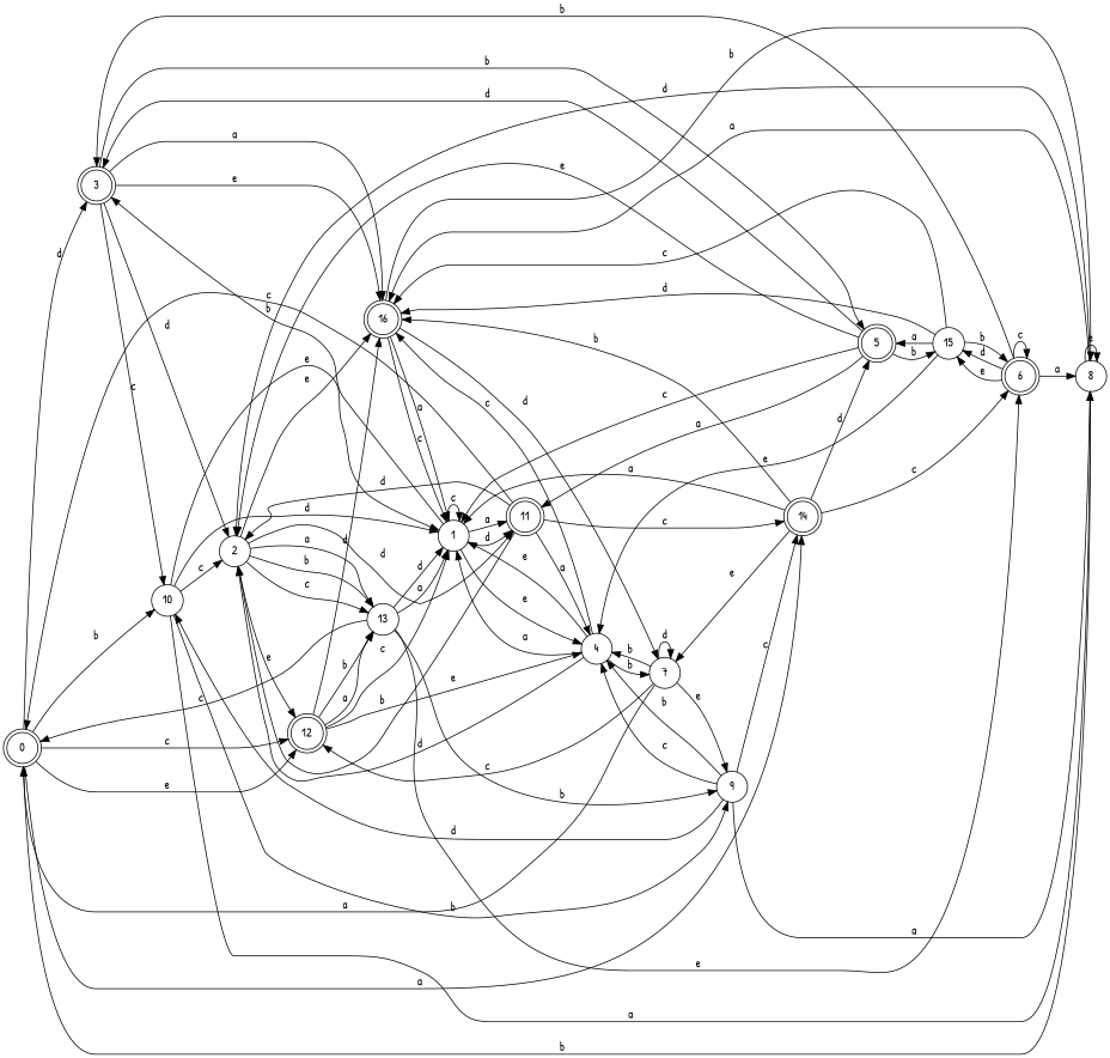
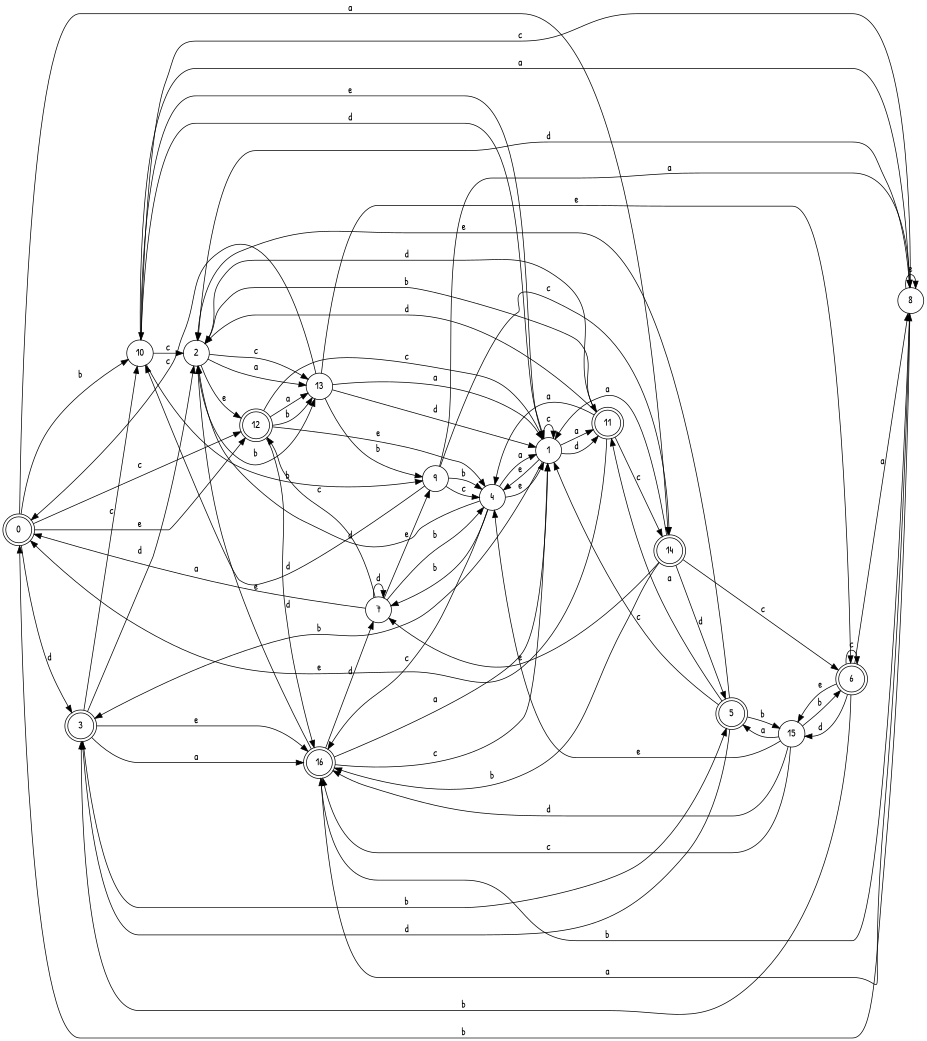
  digraph {
    fontname="Patrick Hand"
    rankdir=LR
    node [color=black fillcolor=white fontname="Patrick Hand" shape=circle style=filled]
    edge [fontname="Patrick Hand"]
    n1 [label=0 shape=doublecircle style="rounded,filled"]
    n2 [label=3 shape=doublecircle style="rounded,filled"]
    n3 [label=10]
    n4 [label=12 shape=doublecircle style="rounded,filled"]
    n5 [label=14 shape=doublecircle style="rounded,filled"]
    n6 [label=2]
    n7 [label=5 shape=doublecircle style="rounded,filled"]
    n8 [label=16 shape=doublecircle style="rounded,filled"]
    n9 [label=1]
    n10 [label=8]
    n11 [label=9]
    n12 [label=4]
    n13 [label=13]
    n14 [label=7]
    n15 [label=6 shape=doublecircle style="rounded,filled"]
    n16 [label=11 shape=doublecircle style="rounded,filled"]
    n17 [label=15]
    n1 -> n2 [label=d]
    n1 -> n3 [label=b]
    n1 -> n4 [label=c]
    n1 -> n4 [label=e]
    n1 -> n5 [label=a]
    n2 -> n3 [label=c]
    n2 -> n6 [label=d]
    n2 -> n7 [label=b]
    n2 -> n8 [label=a]
    n2 -> n8 [label=e]
    n3 -> n6 [label=c]
    n3 -> n9 [label=d]
    n3 -> n9 [label=e]
    n3 -> n10 [label=a]
    n3 -> n11 [label=b]
    n4 -> n8 [label=d]
    n4 -> n9 [label=c]
    n4 -> n12 [label=e]
    n4 -> n13 [label=a]
    n4 -> n13 [label=b]
    n5 -> n7 [label=d]
    n5 -> n8 [label=b]
    n5 -> n9 [label=a]
    n5 -> n14 [label=e]
    n5 -> n15 [label=c]
    n6 -> n4 [label=e]
    n6 -> n13 [label=a]
    n6 -> n13 [label=b]
    n6 -> n13 [label=c]
    n6 -> n16 [label=d]
    n7 -> n2 [label=d]
    n7 -> n6 [label=e]
    n7 -> n9 [label=c]
    n7 -> n16 [label=a]
    n7 -> n17 [label=b]
-   n6 -> n8 [label=e]
+   n8 -> n6 [label=e]
    n8 -> n9 [label=a]
    n8 -> n9 [label=c]
    n8 -> n10 [label=b]
    n8 -> n14 [label=d]
    n9 -> n2 [label=b]
    n9 -> n9 [label=c]
    n9 -> n12 [label=e]
    n9 -> n16 [label=a]
    n9 -> n16 [label=d]
    n10 -> n1 [label=b]
+   n10 -> n3 [label=c]
    n10 -> n6 [label=d]
    n10 -> n8 [label=a]
    n10 -> n10 [label=e]
    n11 -> n3 [label=d]
    n11 -> n5 [label=c]
    n11 -> n10 [label=a]
    n11 -> n12 [label=b]
    n11 -> n12 [label=c]
    n12 -> n6 [label=d]
    n12 -> n8 [label=c]
    n12 -> n9 [label=a]
    n12 -> n9 [label=e]
    n12 -> n14 [label=b]
    n13 -> n1 [label=c]
    n13 -> n9 [label=a]
    n13 -> n9 [label=d]
    n13 -> n11 [label=b]
    n13 -> n15 [label=e]
    n14 -> n1 [label=a]
    n14 -> n4 [label=c]
    n14 -> n11 [label=e]
    n14 -> n12 [label=b]
    n14 -> n14 [label=d]
    n15 -> n2 [label=b]
    n15 -> n10 [label=a]
    n15 -> n15 [label=c]
    n15 -> n17 [label=d]
    n15 -> n17 [label=e]
-   n16 -> n1 [label=c]
+   n16 -> n1 [label=e]
    n16 -> n5 [label=c]
    n16 -> n6 [label=b]
    n16 -> n6 [label=d]
    n16 -> n12 [label=a]
    n17 -> n7 [label=a]
    n17 -> n8 [label=c]
    n17 -> n8 [label=d]
    n17 -> n12 [label=e]
    n17 -> n15 [label=b]
  }
